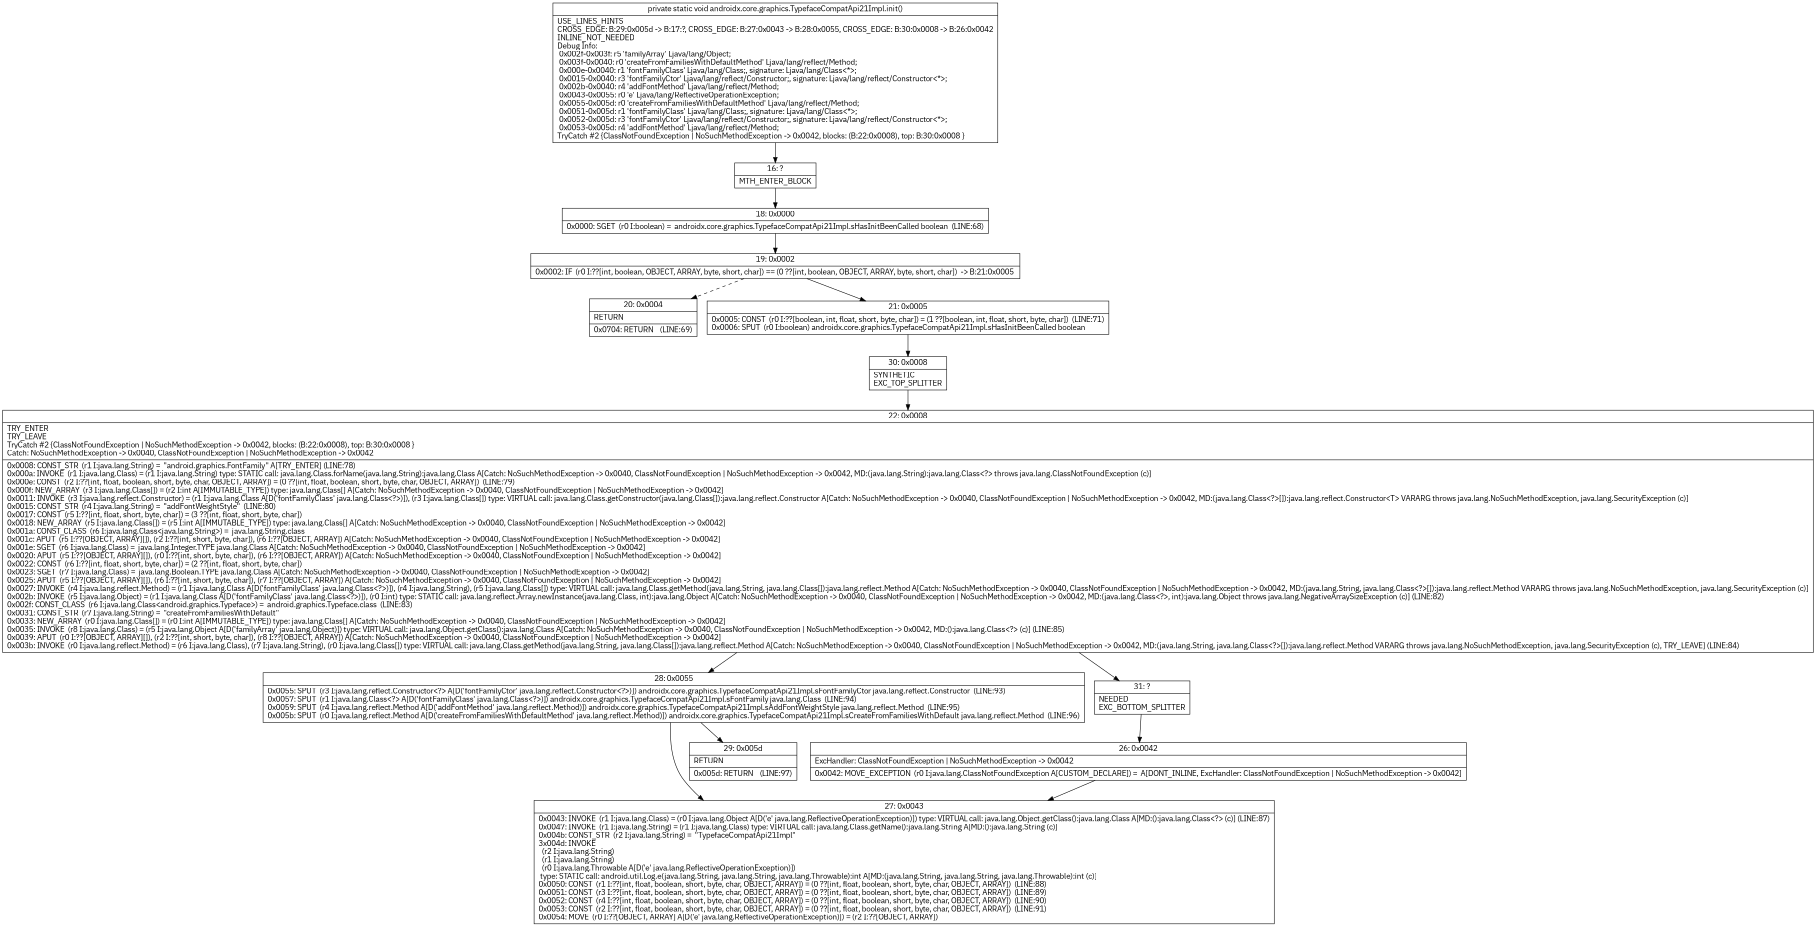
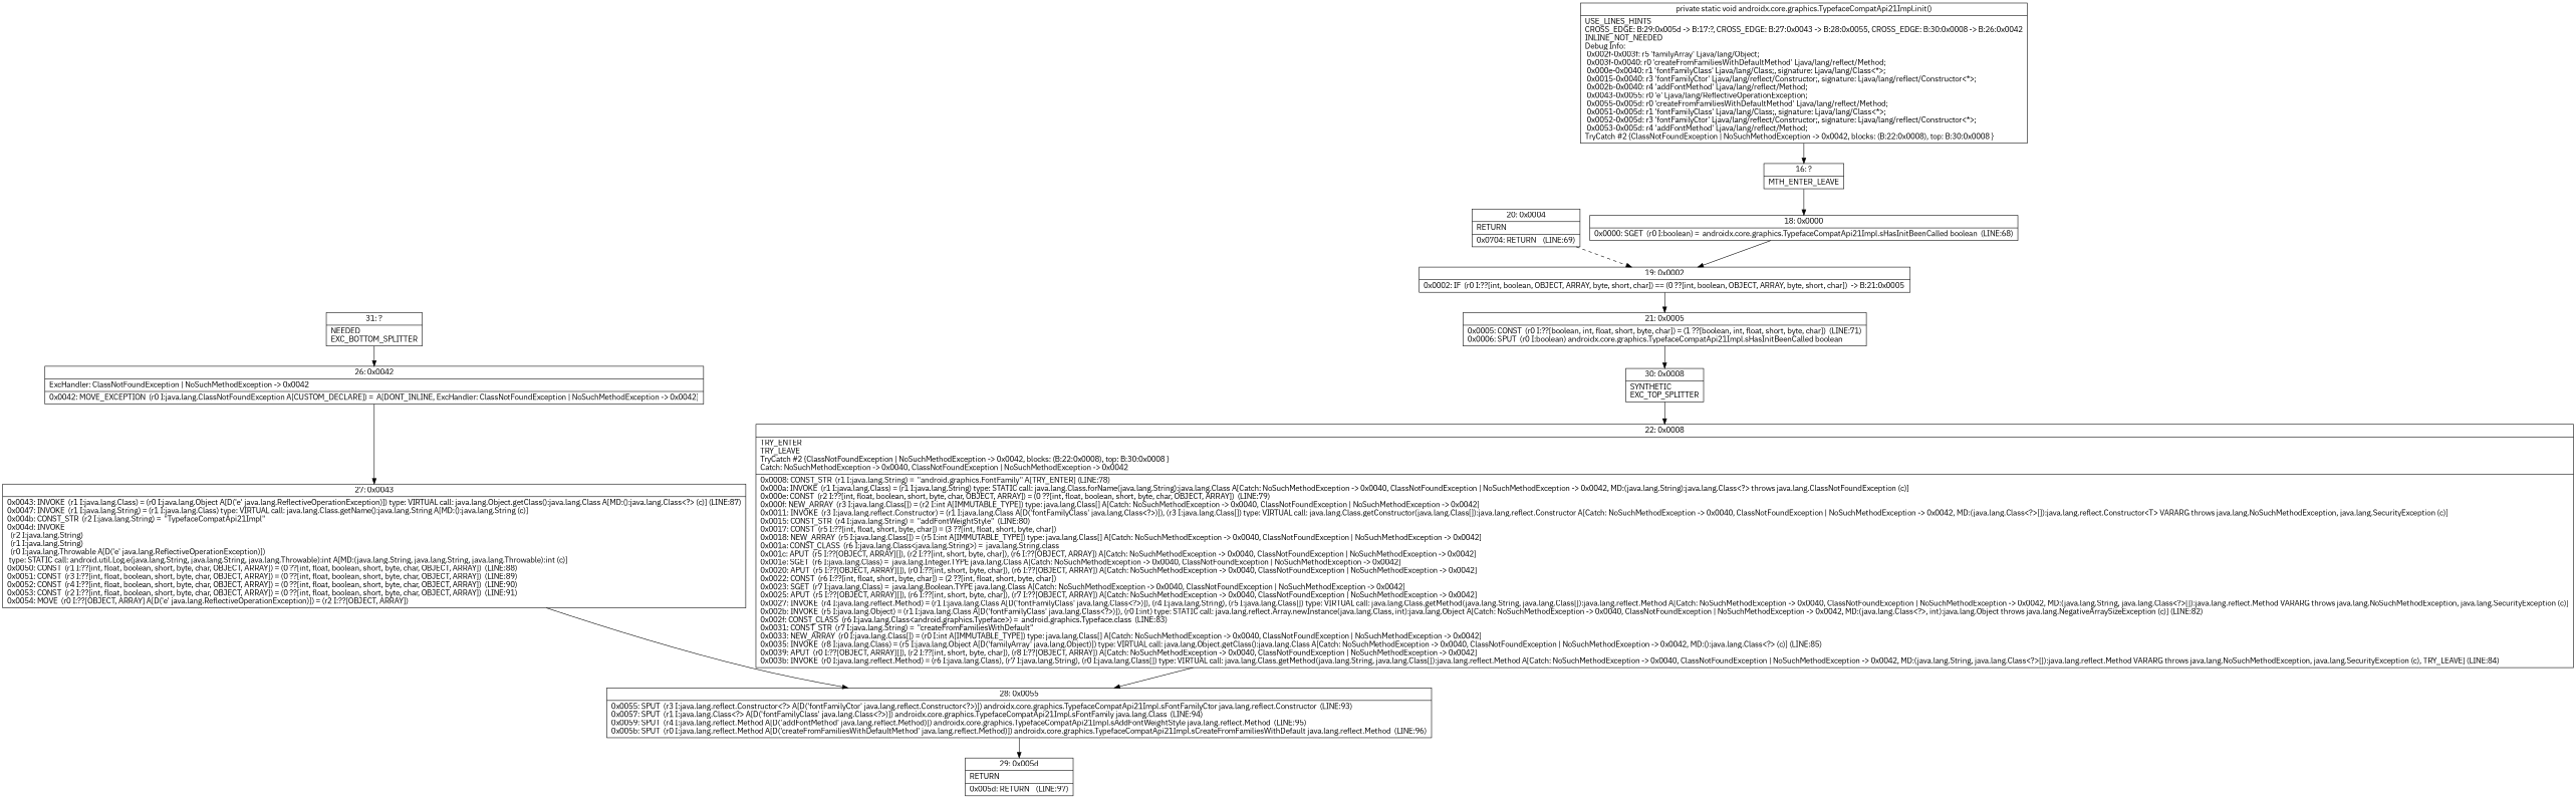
  digraph {
    fontname="IBM Plex Sans"
    node [fontname="IBM Plex Sans" shape=record]
    edge [fontname="IBM Plex Sans"]
-   n1 [label="{16\:\ ?|MTH_ENTER_BLOCK\l}"]
+   n1 [label="{16\:\ ?|MTH_ENTER_LEAVE\l}"]
    n2 [label="{18\:\ 0x0000|0x0000: SGET  (r0 I:boolean) =  androidx.core.graphics.TypefaceCompatApi21Impl.sHasInitBeenCalled boolean  (LINE:68)\l}"]
    n3 [label="{19\:\ 0x0002|0x0002: IF  (r0 I:??[int, boolean, OBJECT, ARRAY, byte, short, char]) == (0 ??[int, boolean, OBJECT, ARRAY, byte, short, char])  \-\> B:21:0x0005 \l}"]
    n4 [label="{20\:\ 0x0004|RETURN\l|0x0704: RETURN    (LINE:69)\l}"]
    n5 [label="{21\:\ 0x0005|0x0005: CONST  (r0 I:??[boolean, int, float, short, byte, char]) = (1 ??[boolean, int, float, short, byte, char])  (LINE:71)\l0x0006: SPUT  (r0 I:boolean) androidx.core.graphics.TypefaceCompatApi21Impl.sHasInitBeenCalled boolean \l}"]
    n6 [label="{30\:\ 0x0008|SYNTHETIC\lEXC_TOP_SPLITTER\l}"]
    n7 [label="{22\:\ 0x0008|TRY_ENTER\lTRY_LEAVE\lTryCatch #2 \{ClassNotFoundException \| NoSuchMethodException \-\> 0x0042, blocks: (B:22:0x0008), top: B:30:0x0008 \}\lCatch: NoSuchMethodException \-\> 0x0040, ClassNotFoundException \| NoSuchMethodException \-\> 0x0042\l|0x0008: CONST_STR  (r1 I:java.lang.String) =  \"android.graphics.FontFamily\" A[TRY_ENTER] (LINE:78)\l0x000a: INVOKE  (r1 I:java.lang.Class) = (r1 I:java.lang.String) type: STATIC call: java.lang.Class.forName(java.lang.String):java.lang.Class A[Catch: NoSuchMethodException \-\> 0x0040, ClassNotFoundException \| NoSuchMethodException \-\> 0x0042, MD:(java.lang.String):java.lang.Class\<?\> throws java.lang.ClassNotFoundException (c)]\l0x000e: CONST  (r2 I:??[int, float, boolean, short, byte, char, OBJECT, ARRAY]) = (0 ??[int, float, boolean, short, byte, char, OBJECT, ARRAY])  (LINE:79)\l0x000f: NEW_ARRAY  (r3 I:java.lang.Class[]) = (r2 I:int A[IMMUTABLE_TYPE]) type: java.lang.Class[] A[Catch: NoSuchMethodException \-\> 0x0040, ClassNotFoundException \| NoSuchMethodException \-\> 0x0042]\l0x0011: INVOKE  (r3 I:java.lang.reflect.Constructor) = (r1 I:java.lang.Class A[D('fontFamilyClass' java.lang.Class\<?\>)]), (r3 I:java.lang.Class[]) type: VIRTUAL call: java.lang.Class.getConstructor(java.lang.Class[]):java.lang.reflect.Constructor A[Catch: NoSuchMethodException \-\> 0x0040, ClassNotFoundException \| NoSuchMethodException \-\> 0x0042, MD:(java.lang.Class\<?\>[]):java.lang.reflect.Constructor\<T\> VARARG throws java.lang.NoSuchMethodException, java.lang.SecurityException (c)]\l0x0015: CONST_STR  (r4 I:java.lang.String) =  \"addFontWeightStyle\"  (LINE:80)\l0x0017: CONST  (r5 I:??[int, float, short, byte, char]) = (3 ??[int, float, short, byte, char]) \l0x0018: NEW_ARRAY  (r5 I:java.lang.Class[]) = (r5 I:int A[IMMUTABLE_TYPE]) type: java.lang.Class[] A[Catch: NoSuchMethodException \-\> 0x0040, ClassNotFoundException \| NoSuchMethodException \-\> 0x0042]\l0x001a: CONST_CLASS  (r6 I:java.lang.Class\<java.lang.String\>) =  java.lang.String.class \l0x001c: APUT  (r5 I:??[OBJECT, ARRAY][]), (r2 I:??[int, short, byte, char]), (r6 I:??[OBJECT, ARRAY]) A[Catch: NoSuchMethodException \-\> 0x0040, ClassNotFoundException \| NoSuchMethodException \-\> 0x0042]\l0x001e: SGET  (r6 I:java.lang.Class) =  java.lang.Integer.TYPE java.lang.Class A[Catch: NoSuchMethodException \-\> 0x0040, ClassNotFoundException \| NoSuchMethodException \-\> 0x0042]\l0x0020: APUT  (r5 I:??[OBJECT, ARRAY][]), (r0 I:??[int, short, byte, char]), (r6 I:??[OBJECT, ARRAY]) A[Catch: NoSuchMethodException \-\> 0x0040, ClassNotFoundException \| NoSuchMethodException \-\> 0x0042]\l0x0022: CONST  (r6 I:??[int, float, short, byte, char]) = (2 ??[int, float, short, byte, char]) \l0x0023: SGET  (r7 I:java.lang.Class) =  java.lang.Boolean.TYPE java.lang.Class A[Catch: NoSuchMethodException \-\> 0x0040, ClassNotFoundException \| NoSuchMethodException \-\> 0x0042]\l0x0025: APUT  (r5 I:??[OBJECT, ARRAY][]), (r6 I:??[int, short, byte, char]), (r7 I:??[OBJECT, ARRAY]) A[Catch: NoSuchMethodException \-\> 0x0040, ClassNotFoundException \| NoSuchMethodException \-\> 0x0042]\l0x0027: INVOKE  (r4 I:java.lang.reflect.Method) = (r1 I:java.lang.Class A[D('fontFamilyClass' java.lang.Class\<?\>)]), (r4 I:java.lang.String), (r5 I:java.lang.Class[]) type: VIRTUAL call: java.lang.Class.getMethod(java.lang.String, java.lang.Class[]):java.lang.reflect.Method A[Catch: NoSuchMethodException \-\> 0x0040, ClassNotFoundException \| NoSuchMethodException \-\> 0x0042, MD:(java.lang.String, java.lang.Class\<?\>[]):java.lang.reflect.Method VARARG throws java.lang.NoSuchMethodException, java.lang.SecurityException (c)]\l0x002b: INVOKE  (r5 I:java.lang.Object) = (r1 I:java.lang.Class A[D('fontFamilyClass' java.lang.Class\<?\>)]), (r0 I:int) type: STATIC call: java.lang.reflect.Array.newInstance(java.lang.Class, int):java.lang.Object A[Catch: NoSuchMethodException \-\> 0x0040, ClassNotFoundException \| NoSuchMethodException \-\> 0x0042, MD:(java.lang.Class\<?\>, int):java.lang.Object throws java.lang.NegativeArraySizeException (c)] (LINE:82)\l0x002f: CONST_CLASS  (r6 I:java.lang.Class\<android.graphics.Typeface\>) =  android.graphics.Typeface.class  (LINE:83)\l0x0031: CONST_STR  (r7 I:java.lang.String) =  \"createFromFamiliesWithDefault\" \l0x0033: NEW_ARRAY  (r0 I:java.lang.Class[]) = (r0 I:int A[IMMUTABLE_TYPE]) type: java.lang.Class[] A[Catch: NoSuchMethodException \-\> 0x0040, ClassNotFoundException \| NoSuchMethodException \-\> 0x0042]\l0x0035: INVOKE  (r8 I:java.lang.Class) = (r5 I:java.lang.Object A[D('familyArray' java.lang.Object)]) type: VIRTUAL call: java.lang.Object.getClass():java.lang.Class A[Catch: NoSuchMethodException \-\> 0x0040, ClassNotFoundException \| NoSuchMethodException \-\> 0x0042, MD:():java.lang.Class\<?\> (c)] (LINE:85)\l0x0039: APUT  (r0 I:??[OBJECT, ARRAY][]), (r2 I:??[int, short, byte, char]), (r8 I:??[OBJECT, ARRAY]) A[Catch: NoSuchMethodException \-\> 0x0040, ClassNotFoundException \| NoSuchMethodException \-\> 0x0042]\l0x003b: INVOKE  (r0 I:java.lang.reflect.Method) = (r6 I:java.lang.Class), (r7 I:java.lang.String), (r0 I:java.lang.Class[]) type: VIRTUAL call: java.lang.Class.getMethod(java.lang.String, java.lang.Class[]):java.lang.reflect.Method A[Catch: NoSuchMethodException \-\> 0x0040, ClassNotFoundException \| NoSuchMethodException \-\> 0x0042, MD:(java.lang.String, java.lang.Class\<?\>[]):java.lang.reflect.Method VARARG throws java.lang.NoSuchMethodException, java.lang.SecurityException (c), TRY_LEAVE] (LINE:84)\l}"]
    n8 [label="{28\:\ 0x0055|0x0055: SPUT  (r3 I:java.lang.reflect.Constructor\<?\> A[D('fontFamilyCtor' java.lang.reflect.Constructor\<?\>)]) androidx.core.graphics.TypefaceCompatApi21Impl.sFontFamilyCtor java.lang.reflect.Constructor  (LINE:93)\l0x0057: SPUT  (r1 I:java.lang.Class\<?\> A[D('fontFamilyClass' java.lang.Class\<?\>)]) androidx.core.graphics.TypefaceCompatApi21Impl.sFontFamily java.lang.Class  (LINE:94)\l0x0059: SPUT  (r4 I:java.lang.reflect.Method A[D('addFontMethod' java.lang.reflect.Method)]) androidx.core.graphics.TypefaceCompatApi21Impl.sAddFontWeightStyle java.lang.reflect.Method  (LINE:95)\l0x005b: SPUT  (r0 I:java.lang.reflect.Method A[D('createFromFamiliesWithDefaultMethod' java.lang.reflect.Method)]) androidx.core.graphics.TypefaceCompatApi21Impl.sCreateFromFamiliesWithDefault java.lang.reflect.Method  (LINE:96)\l}"]
    n9 [label="{31\:\ ?|NEEDED\lEXC_BOTTOM_SPLITTER\l}"]
    n10 [label="{26\:\ 0x0042|ExcHandler: ClassNotFoundException \| NoSuchMethodException \-\> 0x0042\l|0x0042: MOVE_EXCEPTION  (r0 I:java.lang.ClassNotFoundException A[CUSTOM_DECLARE]) =  A[DONT_INLINE, ExcHandler: ClassNotFoundException \| NoSuchMethodException \-\> 0x0042]\l}"]
-   n11 [label="{27\:\ 0x0043|0x0043: INVOKE  (r1 I:java.lang.Class) = (r0 I:java.lang.Object A[D('e' java.lang.ReflectiveOperationException)]) type: VIRTUAL call: java.lang.Object.getClass():java.lang.Class A[MD:():java.lang.Class\<?\> (c)] (LINE:87)\l0x0047: INVOKE  (r1 I:java.lang.String) = (r1 I:java.lang.Class) type: VIRTUAL call: java.lang.Class.getName():java.lang.String A[MD:():java.lang.String (c)]\l0x004b: CONST_STR  (r2 I:java.lang.String) =  \"TypefaceCompatApi21Impl\" \l3x004d: INVOKE  \l  (r2 I:java.lang.String)\l  (r1 I:java.lang.String)\l  (r0 I:java.lang.Throwable A[D('e' java.lang.ReflectiveOperationException)])\l type: STATIC call: android.util.Log.e(java.lang.String, java.lang.String, java.lang.Throwable):int A[MD:(java.lang.String, java.lang.String, java.lang.Throwable):int (c)]\l0x0050: CONST  (r1 I:??[int, float, boolean, short, byte, char, OBJECT, ARRAY]) = (0 ??[int, float, boolean, short, byte, char, OBJECT, ARRAY])  (LINE:88)\l0x0051: CONST  (r3 I:??[int, float, boolean, short, byte, char, OBJECT, ARRAY]) = (0 ??[int, float, boolean, short, byte, char, OBJECT, ARRAY])  (LINE:89)\l0x0052: CONST  (r4 I:??[int, float, boolean, short, byte, char, OBJECT, ARRAY]) = (0 ??[int, float, boolean, short, byte, char, OBJECT, ARRAY])  (LINE:90)\l0x0053: CONST  (r2 I:??[int, float, boolean, short, byte, char, OBJECT, ARRAY]) = (0 ??[int, float, boolean, short, byte, char, OBJECT, ARRAY])  (LINE:91)\l0x0054: MOVE  (r0 I:??[OBJECT, ARRAY] A[D('e' java.lang.ReflectiveOperationException)]) = (r2 I:??[OBJECT, ARRAY]) \l}"]
+   n11 [label="{27\:\ 0x0043|0x0043: INVOKE  (r1 I:java.lang.Class) = (r0 I:java.lang.Object A[D('e' java.lang.ReflectiveOperationException)]) type: VIRTUAL call: java.lang.Object.getClass():java.lang.Class A[MD:():java.lang.Class\<?\> (c)] (LINE:87)\l0x0047: INVOKE  (r1 I:java.lang.String) = (r1 I:java.lang.Class) type: VIRTUAL call: java.lang.Class.getName():java.lang.String A[MD:():java.lang.String (c)]\l0x004b: CONST_STR  (r2 I:java.lang.String) =  \"TypefaceCompatApi21Impl\" \l0x004d: INVOKE  \l  (r2 I:java.lang.String)\l  (r1 I:java.lang.String)\l  (r0 I:java.lang.Throwable A[D('e' java.lang.ReflectiveOperationException)])\l type: STATIC call: android.util.Log.e(java.lang.String, java.lang.String, java.lang.Throwable):int A[MD:(java.lang.String, java.lang.String, java.lang.Throwable):int (c)]\l0x0050: CONST  (r1 I:??[int, float, boolean, short, byte, char, OBJECT, ARRAY]) = (0 ??[int, float, boolean, short, byte, char, OBJECT, ARRAY])  (LINE:88)\l0x0051: CONST  (r3 I:??[int, float, boolean, short, byte, char, OBJECT, ARRAY]) = (0 ??[int, float, boolean, short, byte, char, OBJECT, ARRAY])  (LINE:89)\l0x0052: CONST  (r4 I:??[int, float, boolean, short, byte, char, OBJECT, ARRAY]) = (0 ??[int, float, boolean, short, byte, char, OBJECT, ARRAY])  (LINE:90)\l0x0053: CONST  (r2 I:??[int, float, boolean, short, byte, char, OBJECT, ARRAY]) = (0 ??[int, float, boolean, short, byte, char, OBJECT, ARRAY])  (LINE:91)\l0x0054: MOVE  (r0 I:??[OBJECT, ARRAY] A[D('e' java.lang.ReflectiveOperationException)]) = (r2 I:??[OBJECT, ARRAY]) \l}"]
    n12 [label="{29\:\ 0x005d|RETURN\l|0x005d: RETURN    (LINE:97)\l}"]
    n13 [label="{private static void androidx.core.graphics.TypefaceCompatApi21Impl.init()  | USE_LINES_HINTS\lCROSS_EDGE: B:29:0x005d \-\> B:17:?, CROSS_EDGE: B:27:0x0043 \-\> B:28:0x0055, CROSS_EDGE: B:30:0x0008 \-\> B:26:0x0042\lINLINE_NOT_NEEDED\lDebug Info:\l  0x002f\-0x003f: r5 'familyArray' Ljava\/lang\/Object;\l  0x003f\-0x0040: r0 'createFromFamiliesWithDefaultMethod' Ljava\/lang\/reflect\/Method;\l  0x000e\-0x0040: r1 'fontFamilyClass' Ljava\/lang\/Class;, signature: Ljava\/lang\/Class\<*\>;\l  0x0015\-0x0040: r3 'fontFamilyCtor' Ljava\/lang\/reflect\/Constructor;, signature: Ljava\/lang\/reflect\/Constructor\<*\>;\l  0x002b\-0x0040: r4 'addFontMethod' Ljava\/lang\/reflect\/Method;\l  0x0043\-0x0055: r0 'e' Ljava\/lang\/ReflectiveOperationException;\l  0x0055\-0x005d: r0 'createFromFamiliesWithDefaultMethod' Ljava\/lang\/reflect\/Method;\l  0x0051\-0x005d: r1 'fontFamilyClass' Ljava\/lang\/Class;, signature: Ljava\/lang\/Class\<*\>;\l  0x0052\-0x005d: r3 'fontFamilyCtor' Ljava\/lang\/reflect\/Constructor;, signature: Ljava\/lang\/reflect\/Constructor\<*\>;\l  0x0053\-0x005d: r4 'addFontMethod' Ljava\/lang\/reflect\/Method;\lTryCatch #2 \{ClassNotFoundException \| NoSuchMethodException \-\> 0x0042, blocks: (B:22:0x0008), top: B:30:0x0008 \}\l}"]
    n1 -> n2
    n2 -> n3
-   n3 -> n4 [style=dashed]
+   n4 -> n3 [style=dashed]
    n3 -> n5
    n5 -> n6
    n6 -> n7
    n7 -> n8
-   n7 -> n9
    n8 -> n12
    n9 -> n10
    n10 -> n11
-   n8 -> n11
+   n11 -> n8
    n13 -> n1
  }
